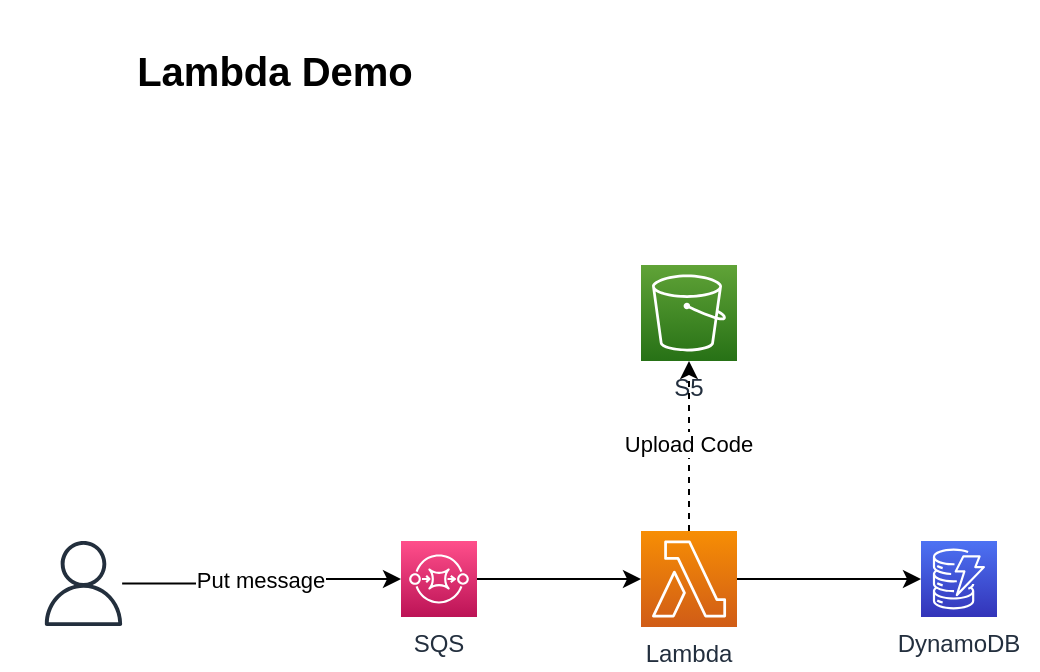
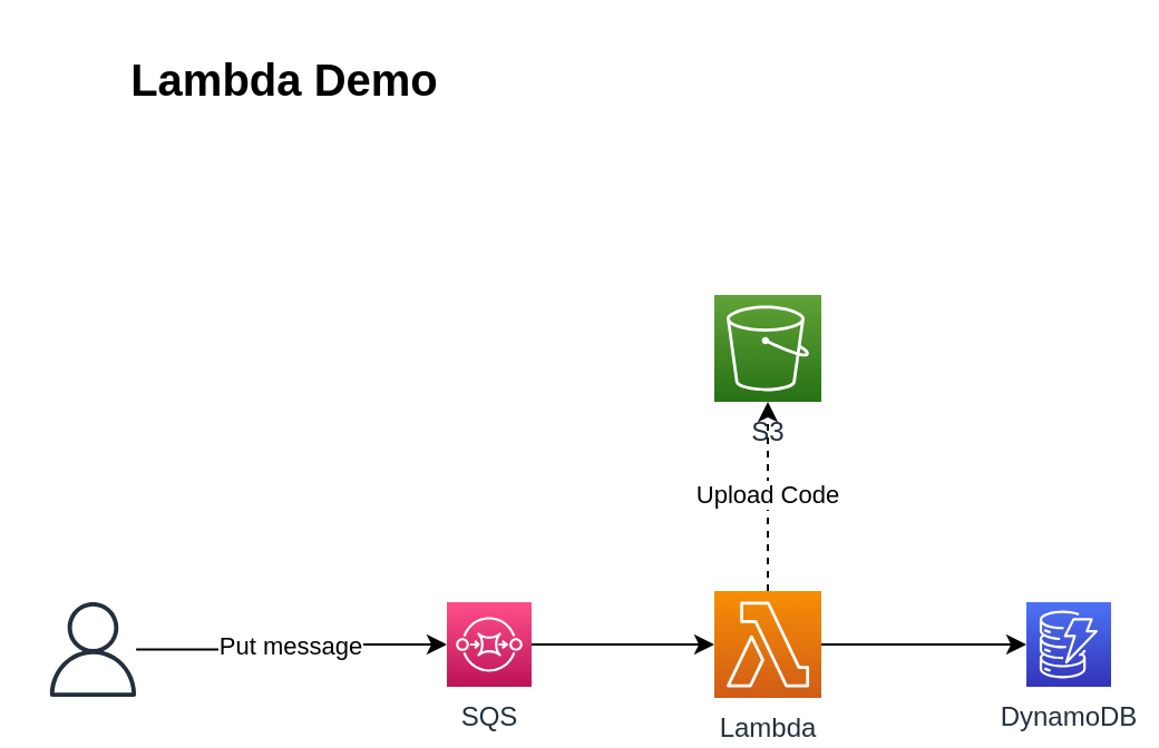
  <mxCell id="0" />
  <mxCell id="1" parent="0" />
  <mxCell id="2" value="" style="edgeStyle=orthogonalEdgeStyle;rounded=0;orthogonalLoop=1;jettySize=auto;html=1;" parent="1" source="3" target="8" edge="1"><mxGeometry relative="1" as="geometry" /></mxCell>
  <mxCell id="3" value="SQS" style="sketch=0;points=[[0,0,0],[0.25,0,0],[0.5,0,0],[0.75,0,0],[1,0,0],[0,1,0],[0.25,1,0],[0.5,1,0],[0.75,1,0],[1,1,0],[0,0.25,0],[0,0.5,0],[0,0.75,0],[1,0.25,0],[1,0.5,0],[1,0.75,0]];outlineConnect=0;fontColor=#232F3E;gradientColor=#FF4F8B;gradientDirection=north;fillColor=#BC1356;strokeColor=#ffffff;dashed=0;verticalLabelPosition=bottom;verticalAlign=top;align=center;html=1;fontSize=12;fontStyle=0;aspect=fixed;shape=mxgraph.aws4.resourceIcon;resIcon=mxgraph.aws4.sqs;" parent="1" vertex="1"><mxGeometry x="200" y="270" width="38" height="38" as="geometry" /></mxCell>
  <mxCell id="4" value="DynamoDB" style="sketch=0;points=[[0,0,0],[0.25,0,0],[0.5,0,0],[0.75,0,0],[1,0,0],[0,1,0],[0.25,1,0],[0.5,1,0],[0.75,1,0],[1,1,0],[0,0.25,0],[0,0.5,0],[0,0.75,0],[1,0.25,0],[1,0.5,0],[1,0.75,0]];outlineConnect=0;fontColor=#232F3E;gradientColor=#4D72F3;gradientDirection=north;fillColor=#3334B9;strokeColor=#ffffff;dashed=0;verticalLabelPosition=bottom;verticalAlign=top;align=center;html=1;fontSize=12;fontStyle=0;aspect=fixed;shape=mxgraph.aws4.resourceIcon;resIcon=mxgraph.aws4.dynamodb;" parent="1" vertex="1"><mxGeometry x="460" y="270" width="38" height="38" as="geometry" /></mxCell>
- <mxCell id="5" value="S5" style="sketch=0;points=[[0,0,0],[0.25,0,0],[0.5,0,0],[0.75,0,0],[1,0,0],[0,1,0],[0.25,1,0],[0.5,1,0],[0.75,1,0],[1,1,0],[0,0.25,0],[0,0.5,0],[0,0.75,0],[1,0.25,0],[1,0.5,0],[1,0.75,0]];outlineConnect=0;fontColor=#232F3E;gradientColor=#60A337;gradientDirection=north;fillColor=#277116;strokeColor=#ffffff;dashed=0;verticalLabelPosition=bottom;verticalAlign=top;align=center;html=1;fontSize=12;fontStyle=0;aspect=fixed;shape=mxgraph.aws4.resourceIcon;resIcon=mxgraph.aws4.s3;" parent="1" vertex="1"><mxGeometry x="320" y="132" width="48" height="48" as="geometry" /></mxCell>
+ <mxCell id="5" value="S3" style="sketch=0;points=[[0,0,0],[0.25,0,0],[0.5,0,0],[0.75,0,0],[1,0,0],[0,1,0],[0.25,1,0],[0.5,1,0],[0.75,1,0],[1,1,0],[0,0.25,0],[0,0.5,0],[0,0.75,0],[1,0.25,0],[1,0.5,0],[1,0.75,0]];outlineConnect=0;fontColor=#232F3E;gradientColor=#60A337;gradientDirection=north;fillColor=#277116;strokeColor=#ffffff;dashed=0;verticalLabelPosition=bottom;verticalAlign=top;align=center;html=1;fontSize=12;fontStyle=0;aspect=fixed;shape=mxgraph.aws4.resourceIcon;resIcon=mxgraph.aws4.s3;" parent="1" vertex="1"><mxGeometry x="320" y="132" width="48" height="48" as="geometry" /></mxCell>
  <mxCell id="6" value="" style="edgeStyle=orthogonalEdgeStyle;rounded=0;orthogonalLoop=1;jettySize=auto;html=1;" parent="1" source="8" target="4" edge="1"><mxGeometry relative="1" as="geometry" /></mxCell>
  <mxCell id="7" value="Upload Code" style="edgeStyle=orthogonalEdgeStyle;rounded=0;orthogonalLoop=1;jettySize=auto;html=1;dashed=1;" parent="1" source="8" target="5" edge="1"><mxGeometry relative="1" as="geometry" /></mxCell>
  <mxCell id="8" value="Lambda" style="sketch=0;points=[[0,0,0],[0.25,0,0],[0.5,0,0],[0.75,0,0],[1,0,0],[0,1,0],[0.25,1,0],[0.5,1,0],[0.75,1,0],[1,1,0],[0,0.25,0],[0,0.5,0],[0,0.75,0],[1,0.25,0],[1,0.5,0],[1,0.75,0]];outlineConnect=0;fontColor=#232F3E;gradientColor=#F78E04;gradientDirection=north;fillColor=#D05C17;strokeColor=#ffffff;dashed=0;verticalLabelPosition=bottom;verticalAlign=top;align=center;html=1;fontSize=12;fontStyle=0;aspect=fixed;shape=mxgraph.aws4.resourceIcon;resIcon=mxgraph.aws4.lambda;" parent="1" vertex="1"><mxGeometry x="320" y="265" width="48" height="48" as="geometry" /></mxCell>
  <mxCell id="9" value="Put message" style="edgeStyle=orthogonalEdgeStyle;rounded=0;orthogonalLoop=1;jettySize=auto;html=1;" parent="1" source="10" target="3" edge="1"><mxGeometry relative="1" as="geometry" /></mxCell>
  <mxCell id="10" value="" style="sketch=0;outlineConnect=0;fontColor=#232F3E;gradientColor=none;fillColor=#232F3D;strokeColor=none;dashed=0;verticalLabelPosition=bottom;verticalAlign=top;align=center;html=1;fontSize=12;fontStyle=0;aspect=fixed;pointerEvents=1;shape=mxgraph.aws4.user;" parent="1" vertex="1"><mxGeometry x="20" y="270" width="42.5" height="42.5" as="geometry" /></mxCell>
- <mxCell id="11" value="&lt;font style=&quot;font-size: 20px;&quot;&gt;Lambda Demo&lt;/font&gt;" style="text;html=1;strokeColor=none;fillColor=none;align=center;verticalAlign=middle;whiteSpace=wrap;rounded=0;fontSize=14;fontColor=#000000;fontStyle=1" vertex="1" parent="1"><mxGeometry y="20" width="215" height="30" as="geometry" x="30" /></mxCell>
+ <mxCell id="11" value="&lt;font style=&quot;font-size: 20px;&quot;&gt;Lambda Demo&lt;/font&gt;" style="text;html=1;strokeColor=none;fillColor=none;align=center;verticalAlign=middle;whiteSpace=wrap;rounded=0;fontSize=14;fontColor=#000000;fontStyle=1" vertex="1" parent="1"><mxGeometry x="20" y="20" width="215" height="30" as="geometry" /></mxCell>
